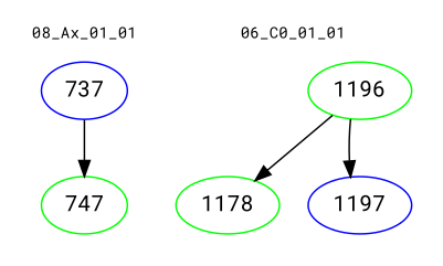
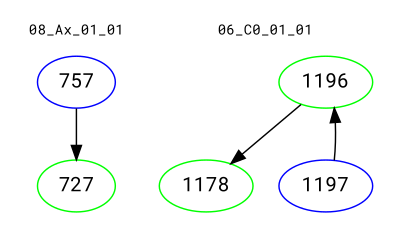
  digraph {
    fontname="Roboto Mono"
    node [color=green fontname="Roboto Mono"]
    edge [color=black fontname="Roboto Mono"]
-   n1 [color=blue label=737]
-   n2 [label=747]
+   n1 [color=blue label=757]
+   n2 [label=727]
    n3 [label=1196]
    n4 [label=1178]
    n5 [color=blue label=1197]
    subgraph cluster_1 {
      color=white
      fontsize=10
      label="08_Ax_01_01"
      n1
      n2
    }
    subgraph cluster_2 {
      color=white
      fontsize=10
      label="06_C0_01_01"
      n3
      n4
      n5
    }
    n1 -> n2
    n3 -> n4
-   n3 -> n5
+   n5 -> n3
  }
